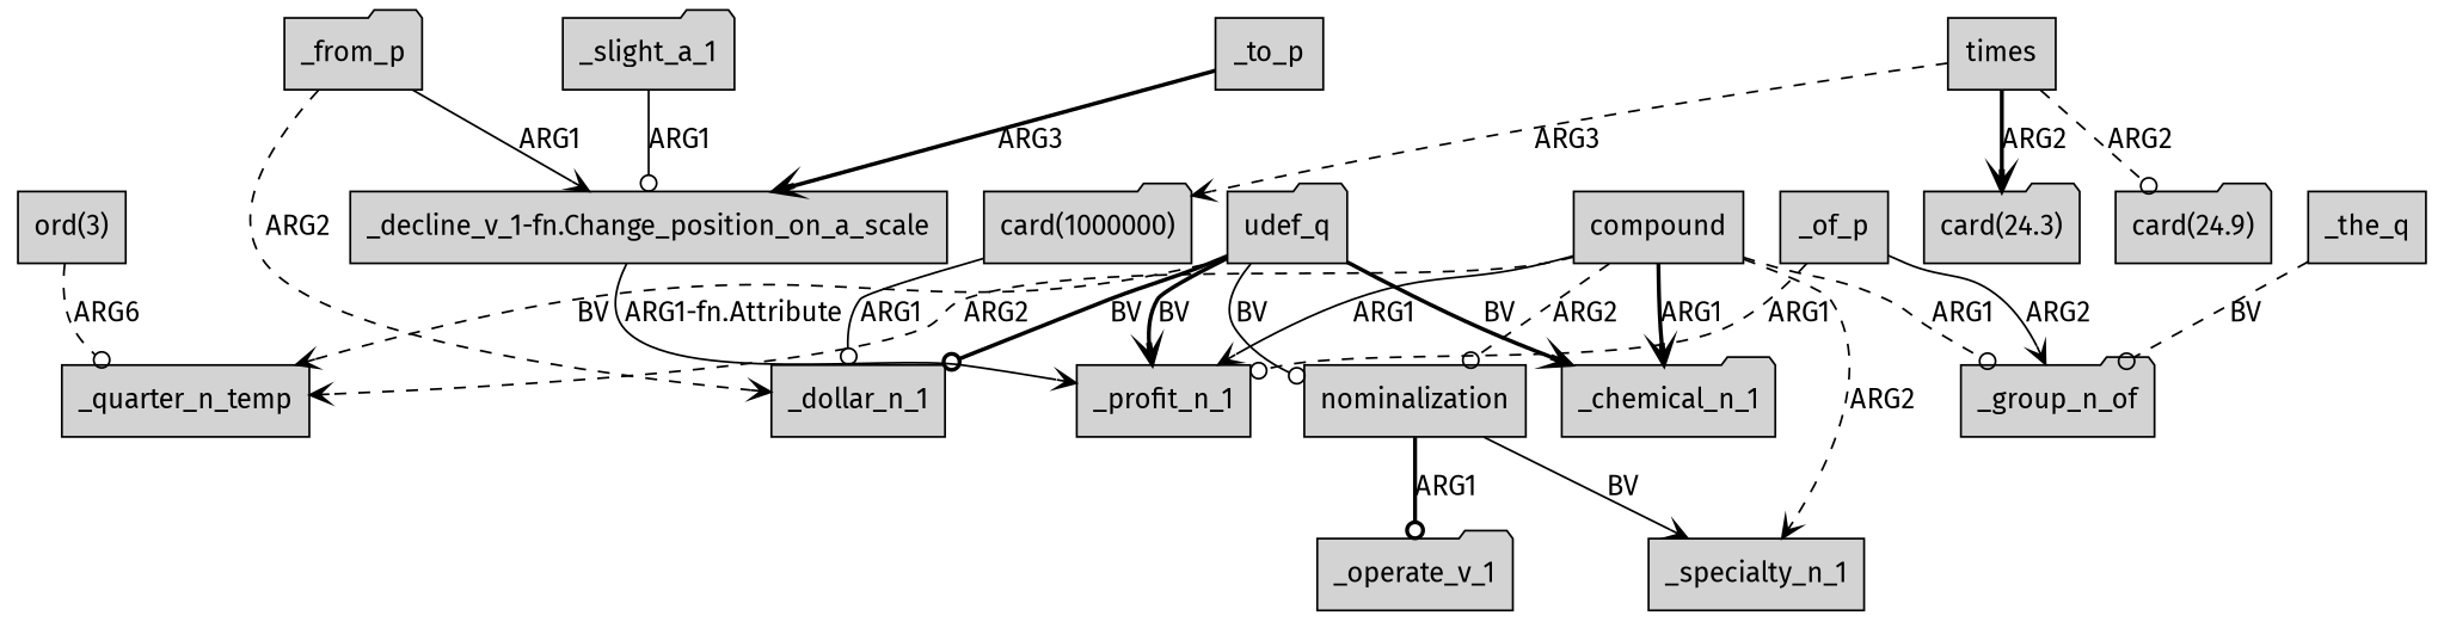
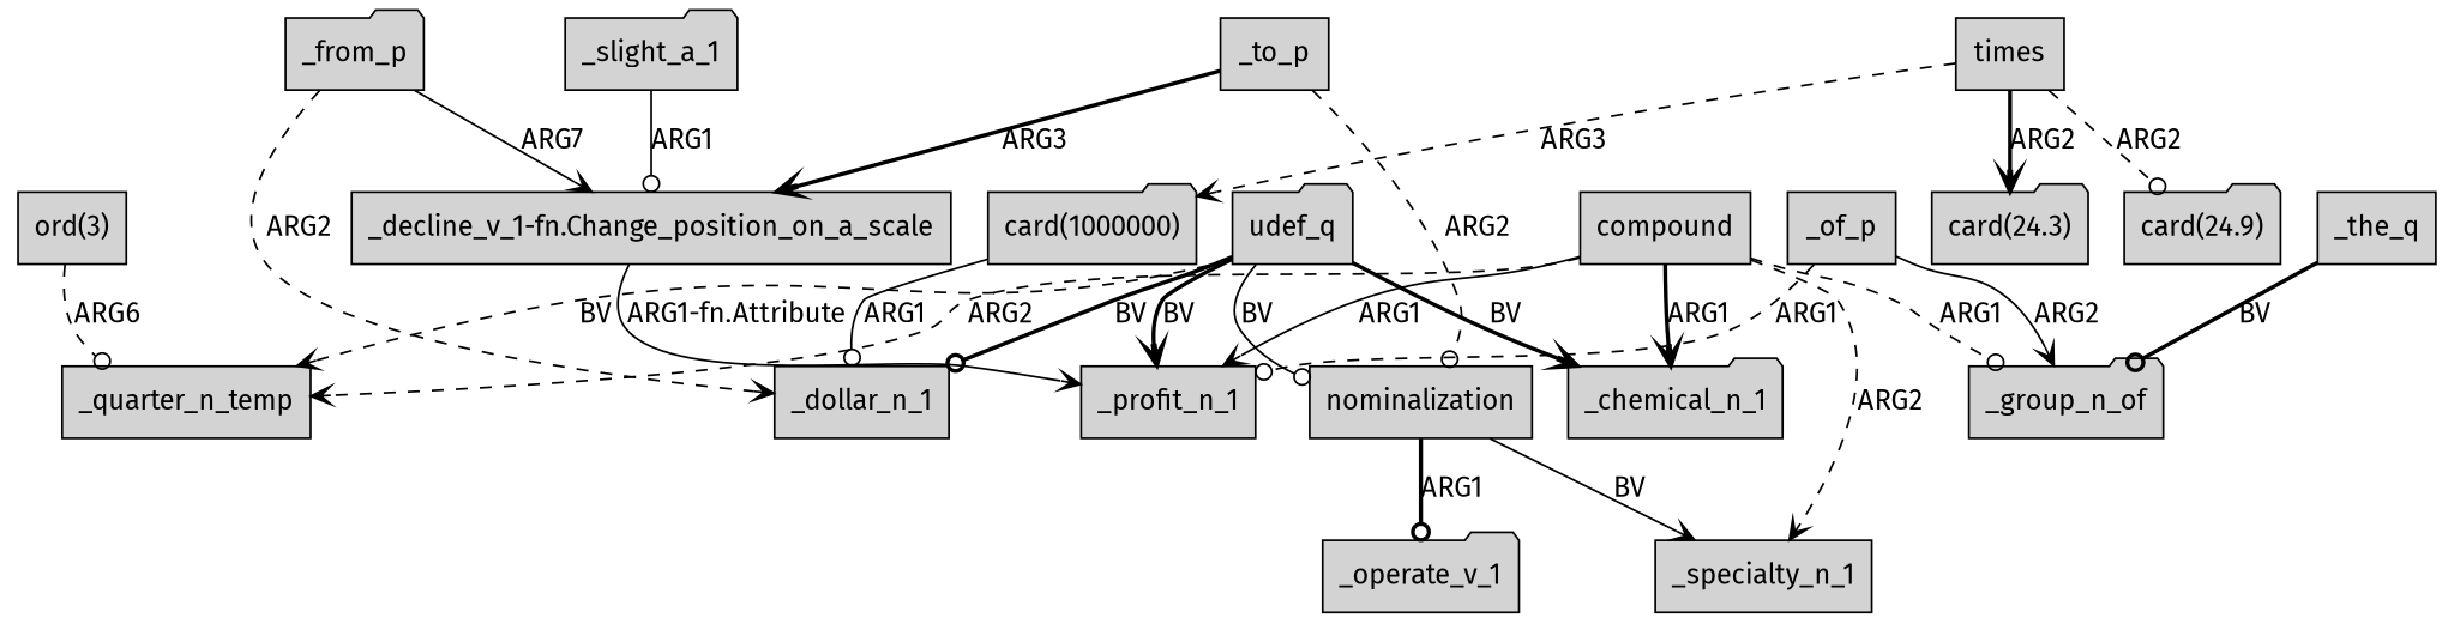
  digraph {
    fontname="Fira Sans"
    node [fontname="Fira Sans" shape=box style=filled]
    edge [arrowhead=vee fontname="Fira Sans" style=dashed]
    "ord(3)"
    _quarter_n_temp
    "_decline_v_1-fn.Change_position_on_a_scale"
    _profit_n_1
    _from_p [shape=folder]
    _dollar_n_1
    _to_p
    compound
    _specialty_n_1
    nominalization
    _chemical_n_1 [shape=folder]
    _group_n_of [shape=folder]
    _operate_v_1 [shape=folder]
    udef_q [shape=folder]
    "card(1000000)" [shape=folder]
    times
    "card(24.3)" [shape=folder]
    "card(24.9)" [shape=folder]
    _slight_a_1 [shape=folder]
    _of_p
    _the_q
    "ord(3)" -> _quarter_n_temp [arrowhead=odot label=ARG6]
    "_decline_v_1-fn.Change_position_on_a_scale" -> _profit_n_1 [label="ARG1-fn.Attribute" style=solid]
-   _from_p -> "_decline_v_1-fn.Change_position_on_a_scale" [label=ARG1 style=solid]
+   _from_p -> "_decline_v_1-fn.Change_position_on_a_scale" [label=ARG7 style=solid]
    _from_p -> _dollar_n_1 [label=ARG2]
    _to_p -> "_decline_v_1-fn.Change_position_on_a_scale" [label=ARG3 style=bold]
    compound -> _quarter_n_temp [label=ARG2]
    compound -> _profit_n_1 [label=ARG1 style=solid]
    compound -> _specialty_n_1 [label=ARG2]
-   compound -> nominalization [arrowhead=odot label=ARG2]
+   _to_p -> nominalization [arrowhead=odot label=ARG2]
    compound -> _chemical_n_1 [label=ARG1 style=bold]
    compound -> _group_n_of [arrowhead=odot label=ARG1]
    nominalization -> _specialty_n_1 [label=BV style=solid]
    nominalization -> _operate_v_1 [arrowhead=odot label=ARG1 style=bold]
    udef_q -> _quarter_n_temp [label=BV]
    udef_q -> _profit_n_1 [label=BV style=bold]
    udef_q -> _dollar_n_1 [arrowhead=odot label=BV style=bold]
    udef_q -> nominalization [arrowhead=odot label=BV style=solid]
    udef_q -> _chemical_n_1 [label=BV style=bold]
    "card(1000000)" -> _dollar_n_1 [arrowhead=odot label=ARG1 style=solid]
    times -> "card(1000000)" [label=ARG3]
    times -> "card(24.3)" [label=ARG2 style=bold]
    times -> "card(24.9)" [arrowhead=odot label=ARG2]
    _slight_a_1 -> "_decline_v_1-fn.Change_position_on_a_scale" [arrowhead=odot label=ARG1 style=solid]
    _of_p -> _profit_n_1 [arrowhead=odot label=ARG1]
    _of_p -> _group_n_of [label=ARG2 style=solid]
-   _the_q -> _group_n_of [arrowhead=odot label=BV]
+   _the_q -> _group_n_of [arrowhead=odot label=BV style=bold]
  }
